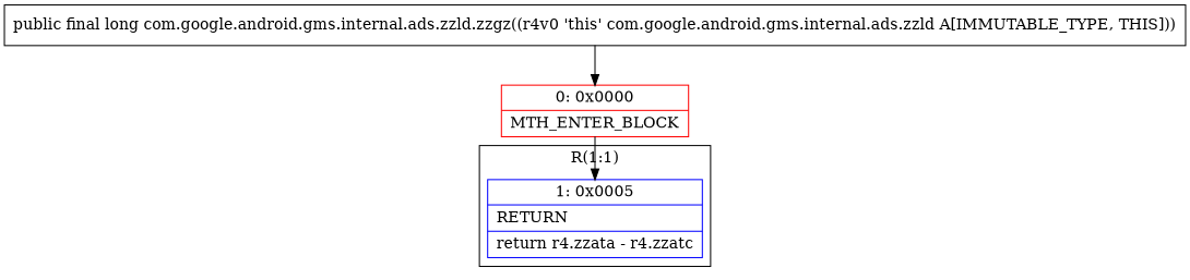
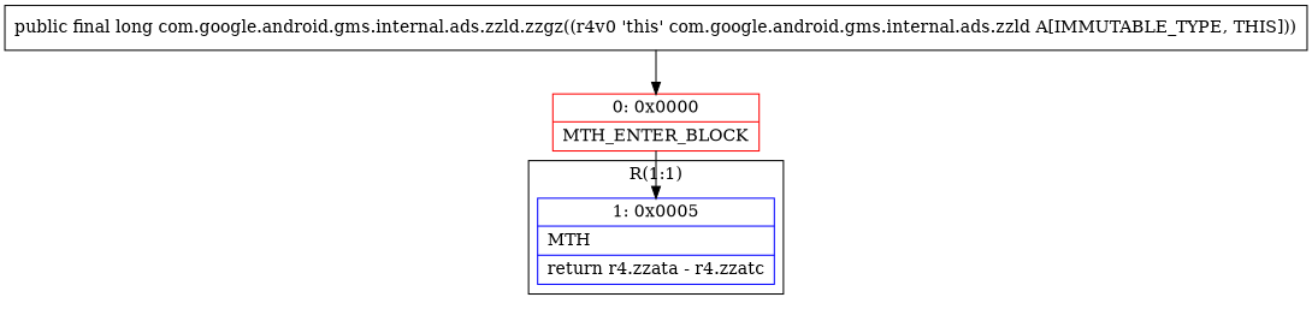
  digraph {
    node [shape=record]
-   n1 [color=blue label="{1\:\ 0x0005|RETURN\l|return r4.zzata \- r4.zzatc\l}"]
+   n1 [color=blue label="{1\:\ 0x0005|MTH\l|return r4.zzata \- r4.zzatc\l}"]
    n2 [color=red label="{0\:\ 0x0000|MTH_ENTER_BLOCK\l}"]
    n3 [label="{public final long com.google.android.gms.internal.ads.zzld.zzgz((r4v0 'this' com.google.android.gms.internal.ads.zzld A[IMMUTABLE_TYPE, THIS])) }"]
    subgraph cluster_1 {
      label="R(1:1)"
      n1
    }
    n2 -> n1
    n3 -> n2
  }
